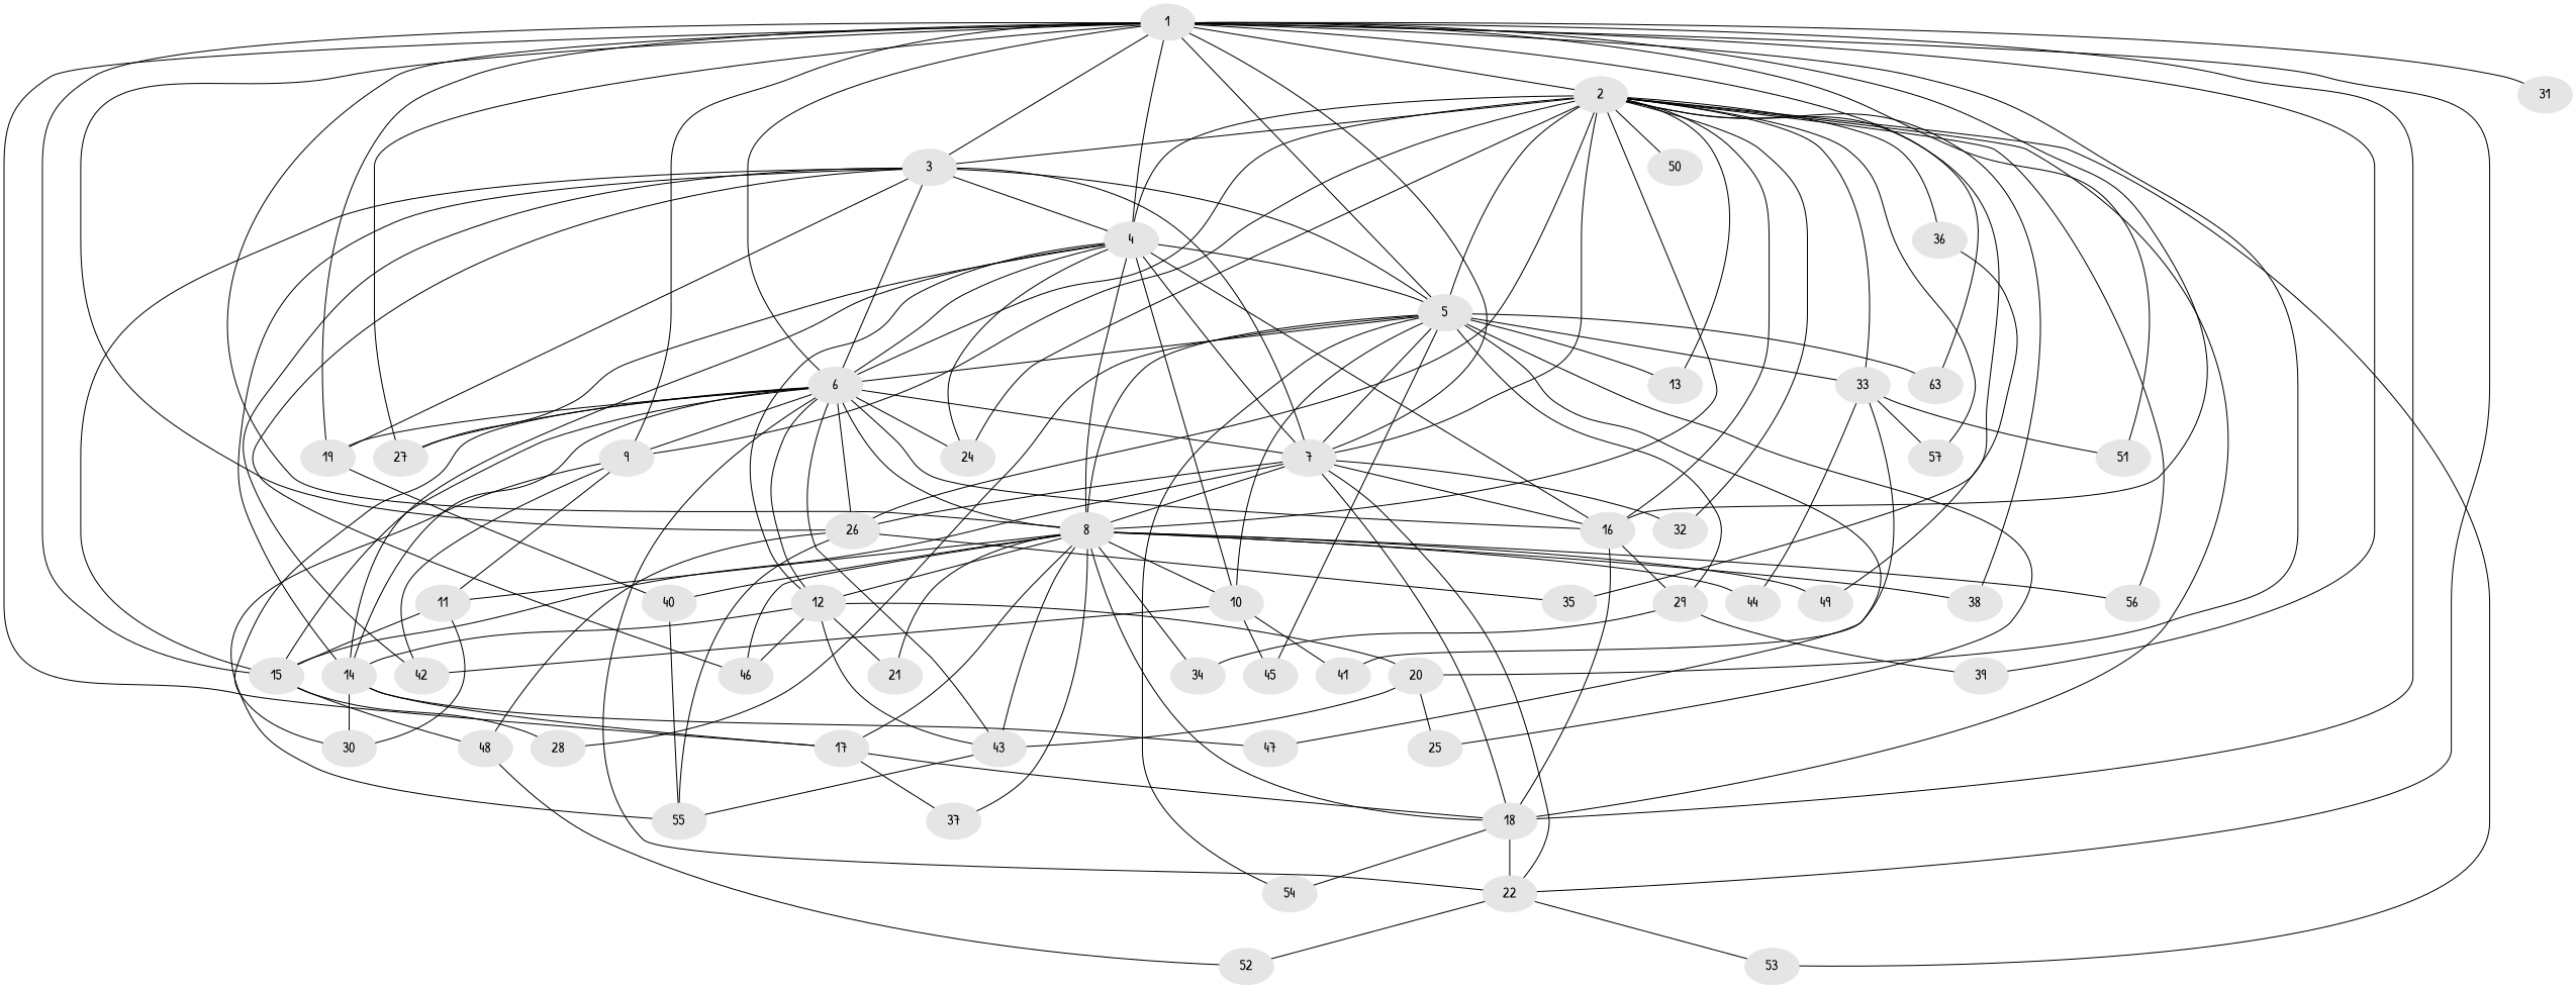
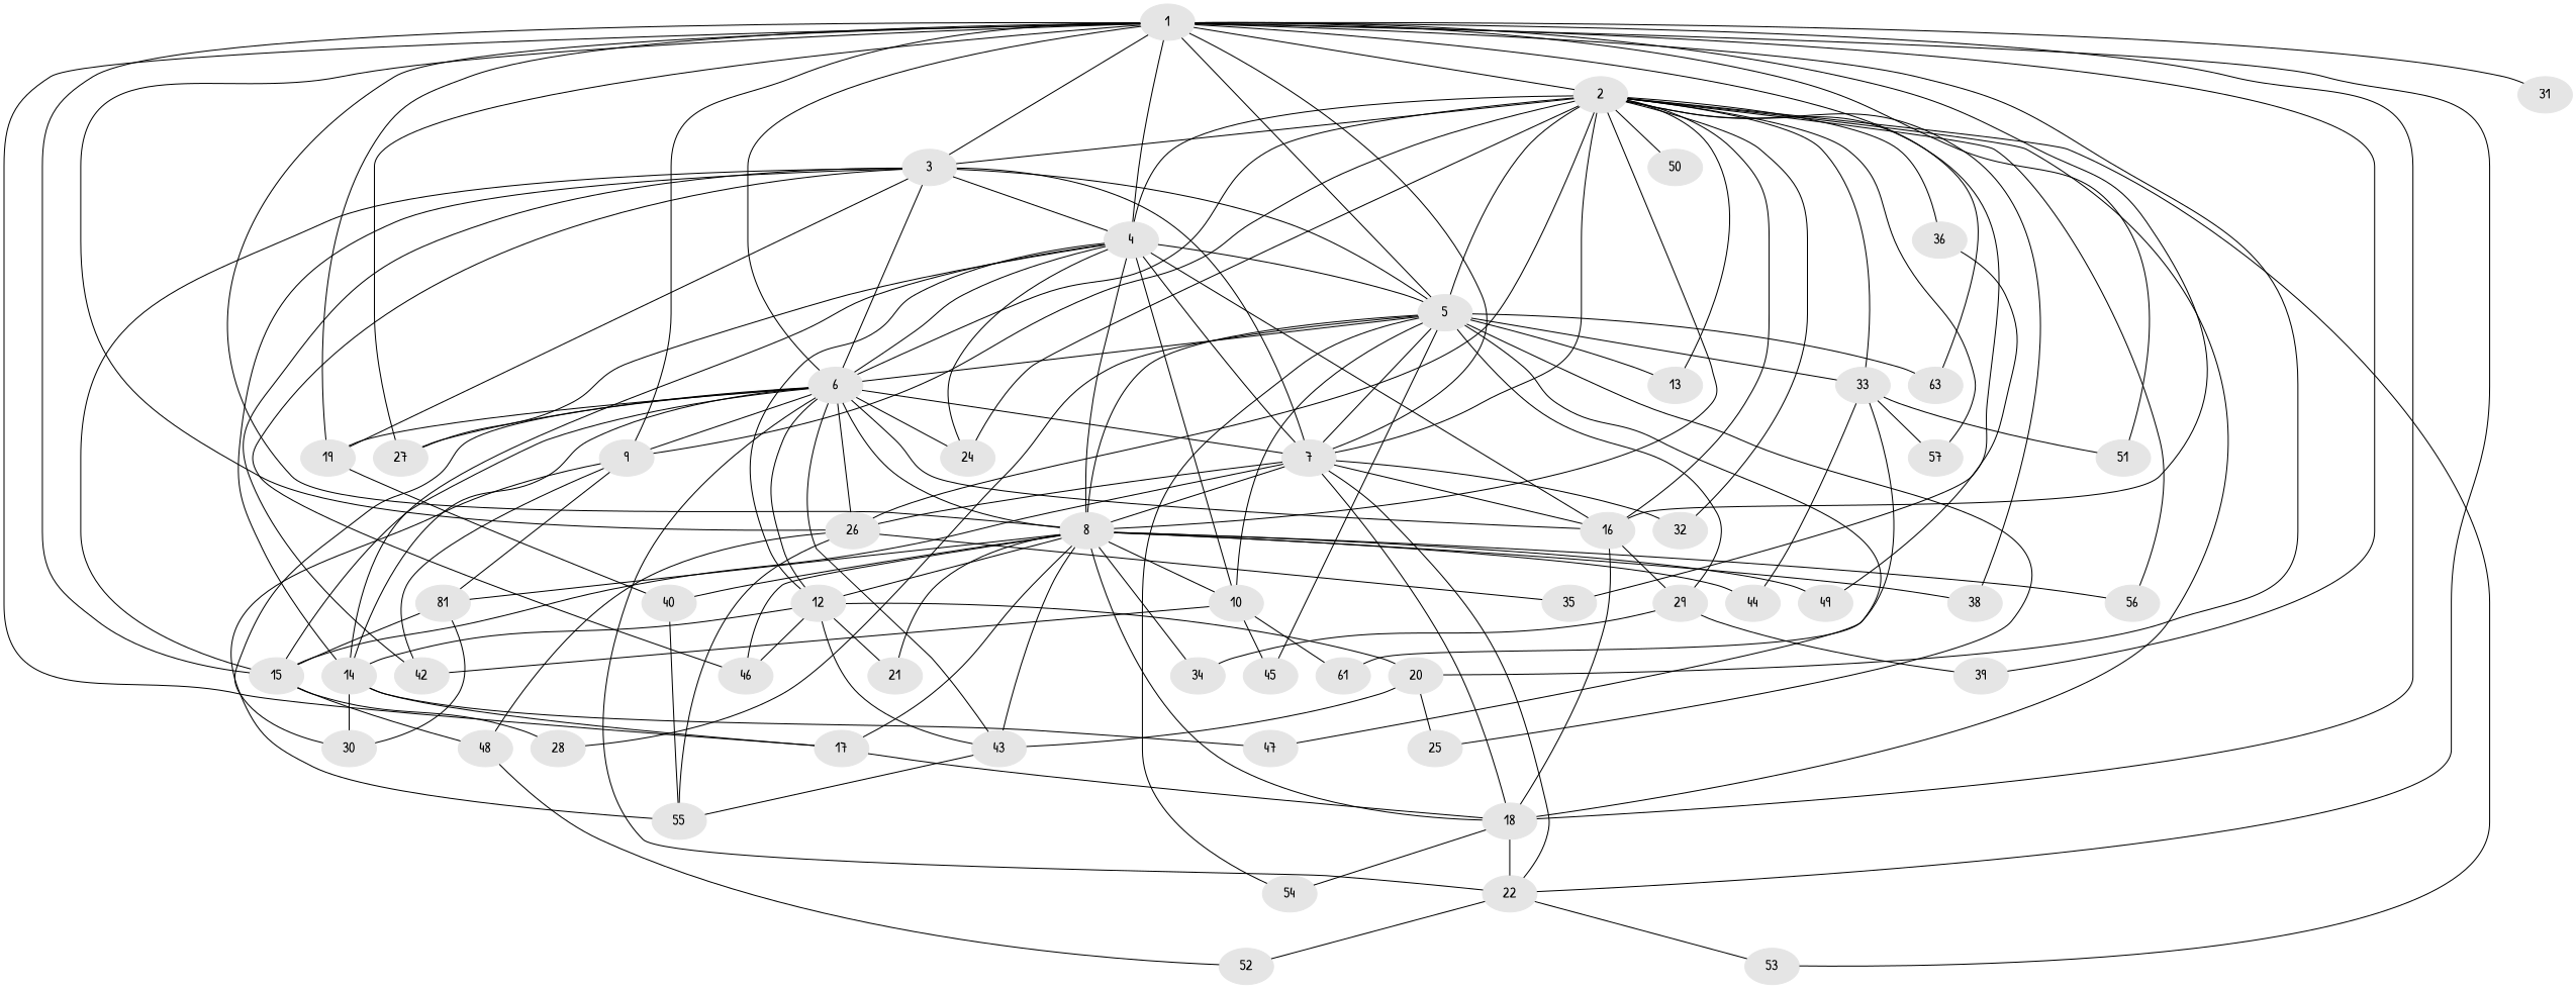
  graph {
    fontname="Patrick Hand"
    node [color=gray90 fontname="Patrick Hand" style=filled]
    edge [fontname="Patrick Hand" weight=1.0]
    1
    2
    3
    4
    5
    6
    7
    8
    9
    15
    16
    17
    18
    19
    20
    22
    n17 [label=63]
    26
    27
    31
    39
    51
    13
    24
    32
    33
    35
    36
    38
    50
    53
    56
    57
    14
    42
    46
    10
    12
    25
    28
    29
    45
    47
    54
    30
    43
-   11
+   11 [label=81]
    21
    34
-   37
    40
    44
    49
    55
    48
    52
-   41
+   41 [label=61]
    1 -- 2
    1 -- 3
    1 -- 4
    1 -- 5
    1 -- 6 [weight=3.0]
    1 -- 7 [weight=2.0]
    1 -- 8
    1 -- 9 [weight=3.0]
    1 -- 15
    1 -- 16 [weight=2.0]
    1 -- 17
    1 -- 18 [weight=2.0]
    1 -- 19
    1 -- 20 [weight=2.0]
    1 -- 22
    1 -- n17
    1 -- 26 [weight=2.0]
    1 -- 27
    1 -- 31
    1 -- 39
    1 -- 51
    2 -- 3
    2 -- 4
    2 -- 5
    2 -- 6 [weight=2.0]
    2 -- 7 [weight=3.0]
    2 -- 8
    2 -- 9
    2 -- 16
    2 -- 18
    2 -- 26 [weight=2.0]
    2 -- 13
    2 -- 24
    2 -- 32
    2 -- 33
    2 -- 35
    2 -- 36
    2 -- 38
    2 -- 50
    2 -- 53
    2 -- 56
    2 -- 57
    3 -- 4 [weight=2.0]
    3 -- 5
    3 -- 6 [weight=2.0]
    3 -- 7 [weight=2.0]
    3 -- 15
    3 -- 19
    3 -- 14
    3 -- 42
    3 -- 46
    4 -- 5
    4 -- 6 [weight=2.0]
    4 -- 7 [weight=3.0]
    4 -- 8
    4 -- 16 [weight=9.0]
    4 -- 27
    4 -- 24
    4 -- 14
    4 -- 10
    4 -- 12
    5 -- 6 [weight=2.0]
    5 -- 7 [weight=3.0]
    5 -- 8 [weight=2.0]
    5 -- n17
    5 -- 13
    5 -- 33
    5 -- 10
    5 -- 25
    5 -- 28
    5 -- 29
    5 -- 45
    5 -- 47
    5 -- 54
    6 -- 7 [weight=4.0]
    6 -- 8 [weight=2.0]
    6 -- 9
    6 -- 15
    6 -- 16
    6 -- 19
    6 -- 22
    6 -- 26 [weight=9.0]
    6 -- 27
    6 -- 24
    6 -- 14
    6 -- 12 [weight=2.0]
    6 -- 30
    6 -- 43
    7 -- 8 [weight=2.0]
    7 -- 15
    7 -- 16
    7 -- 18 [weight=6.0]
    7 -- 22
    7 -- 26
    7 -- 32
    8 -- 17
    8 -- 18
    8 -- 38
    8 -- 56
    8 -- 46
    8 -- 10 [weight=3.0]
    8 -- 12
    8 -- 43
    8 -- 11
    8 -- 21
    8 -- 34
-   8 -- 37
    8 -- 40
    8 -- 44
    8 -- 49
    9 -- 42
    9 -- 11
    9 -- 55
    15 -- 28
    15 -- 48
    16 -- 18 [weight=2.0]
    16 -- 29
    17 -- 18
-   17 -- 37
    18 -- 22 [weight=2.0]
    18 -- 54
    19 -- 40
    20 -- 25
    20 -- 43 [weight=2.0]
    22 -- 53
    22 -- 52
    26 -- 35 [weight=2.0]
    26 -- 55
    26 -- 48
    33 -- 51
    33 -- 57
    33 -- 44
    33 -- 41
    36 -- 49
    14 -- 17 [weight=2.0]
    14 -- 47
    14 -- 30
    10 -- 42
    10 -- 45
    10 -- 41
    12 -- 20
    12 -- 14
    12 -- 46
    12 -- 43
    12 -- 21
    29 -- 39
    29 -- 34
    43 -- 55
    11 -- 15
    11 -- 30
    40 -- 55
    48 -- 52
  }
